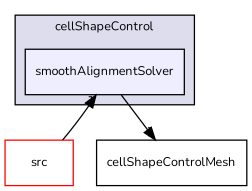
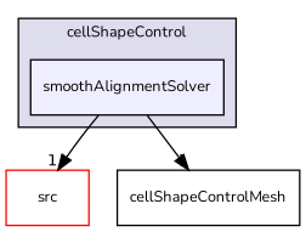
  digraph {
    compound=true
    fontname=Nunito
    node [fontname=Nunito fontsize=10 shape=box]
    edge [fontname=Nunito headlabel=1 labeldistance=1.5 labelfontname=Helvetica labelfontsize=10]
    n1 [fillcolor="#eeeeff" label=smoothAlignmentSolver pencolor=black style=filled]
    n2 [color=red label=src]
    n3 [label=cellShapeControlMesh]
    subgraph cluster_1 {
      bgcolor="#ddddee"
      fontsize=10
      label=cellShapeControl
      pencolor=black
      n1
    }
-   n2 -> n1
+   n1 -> n2
    n1 -> n3
  }
